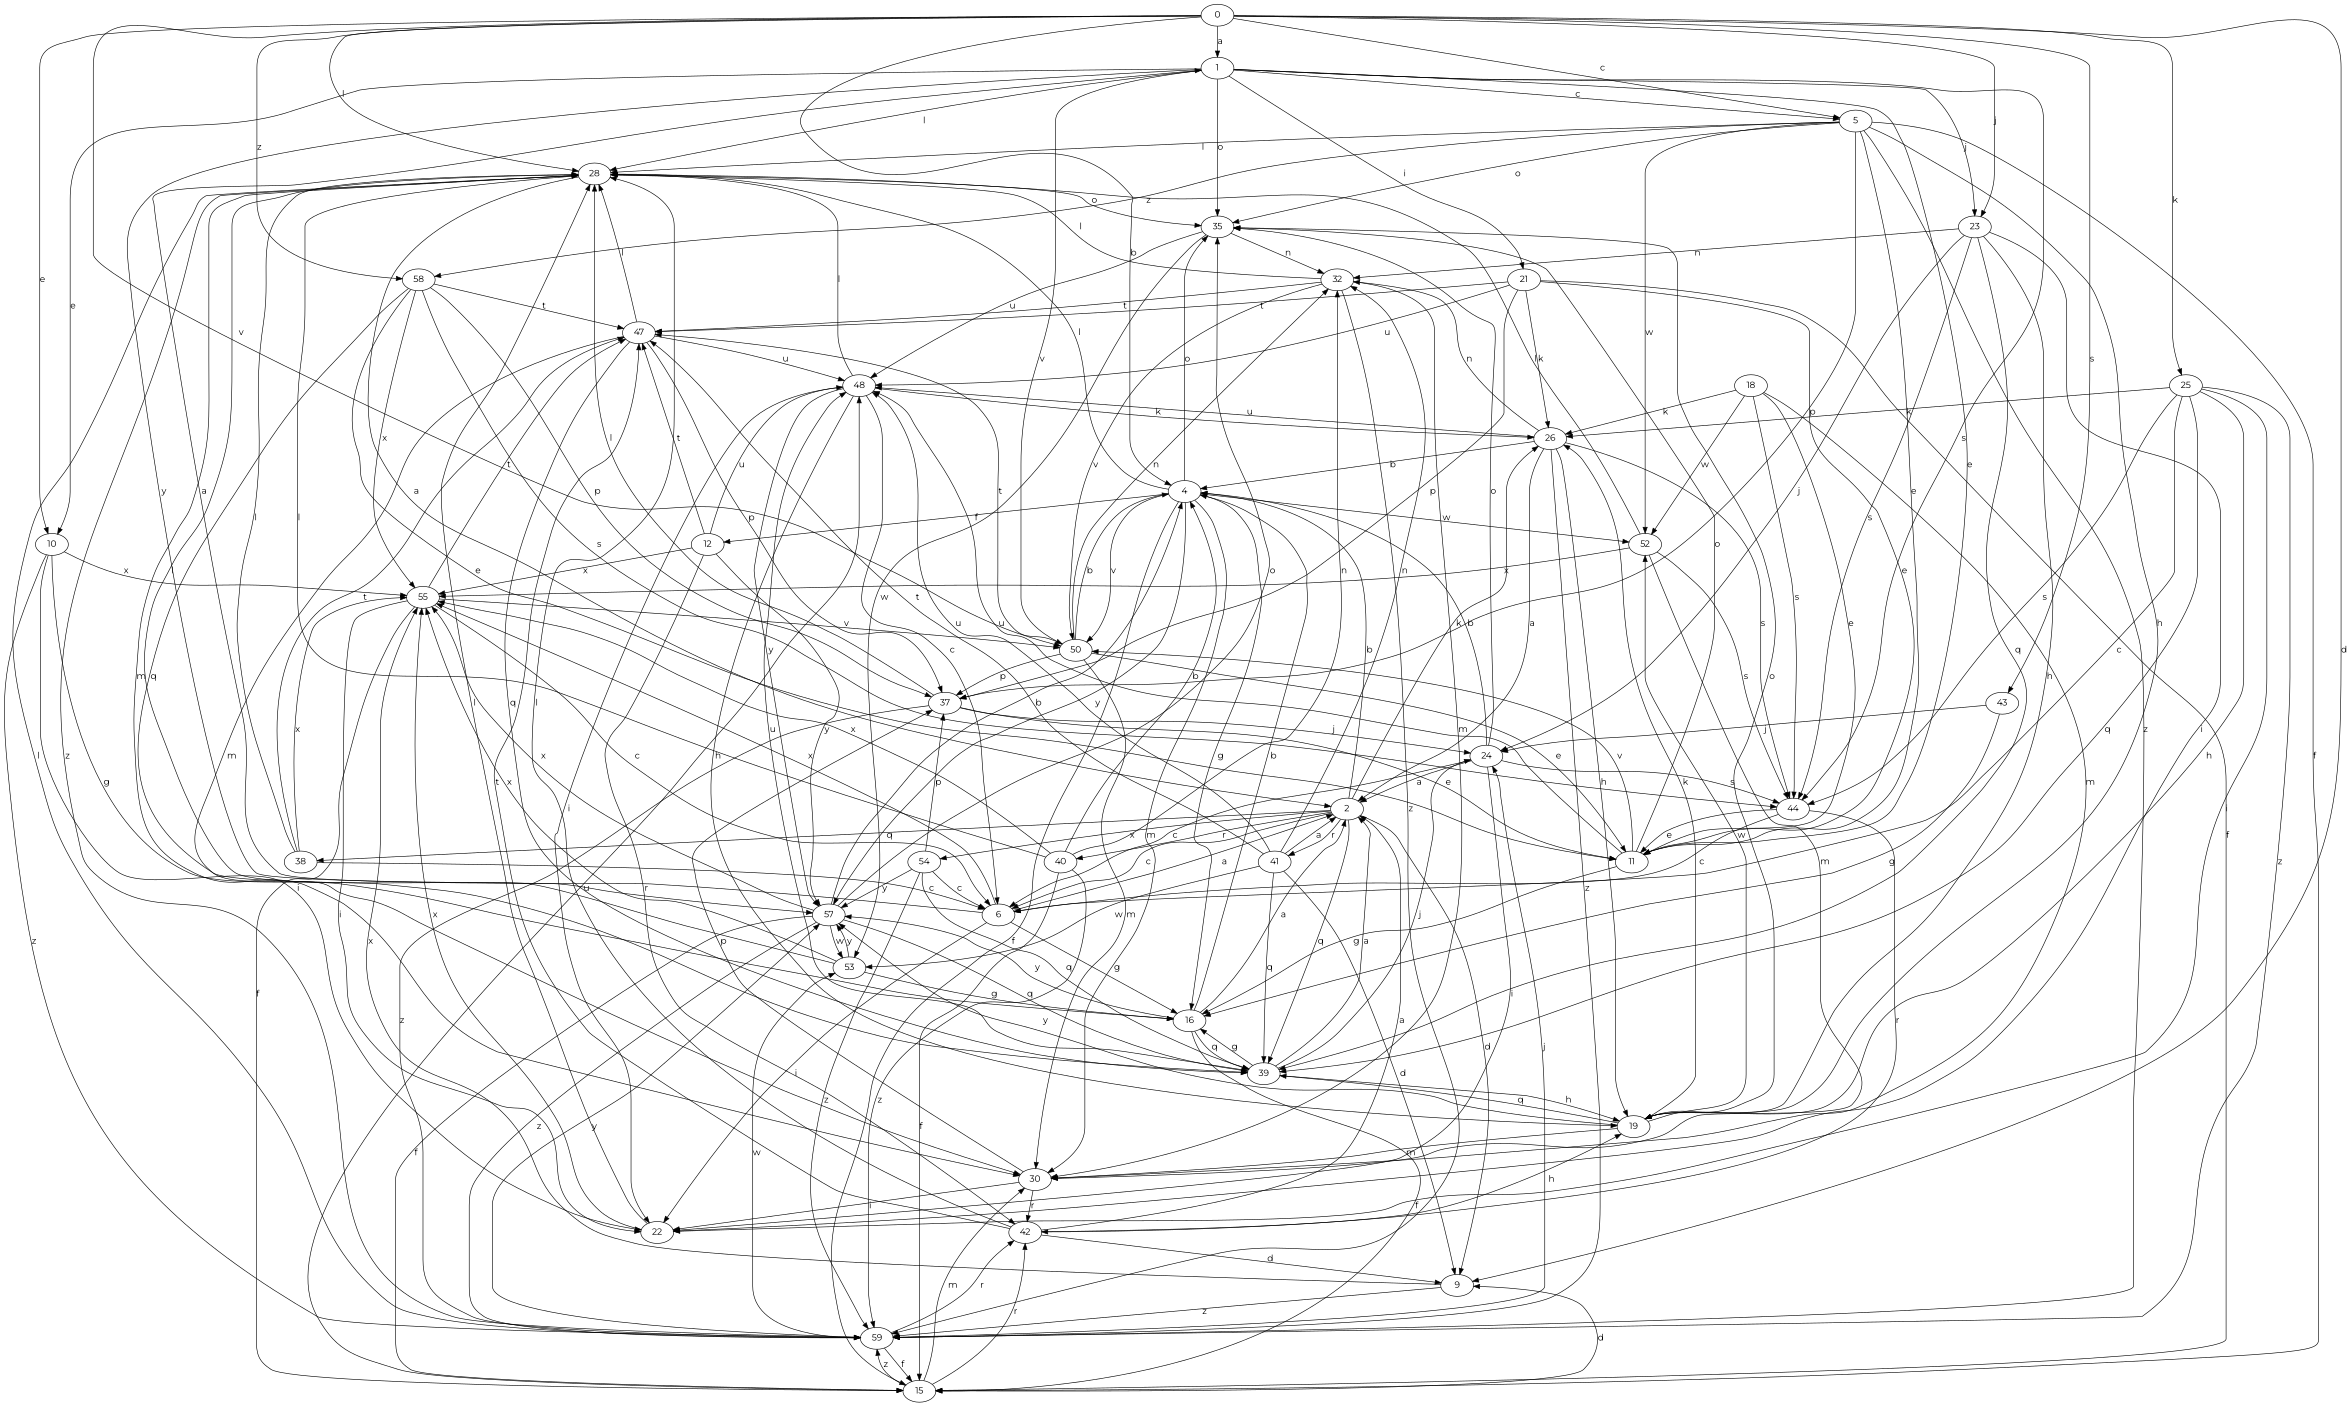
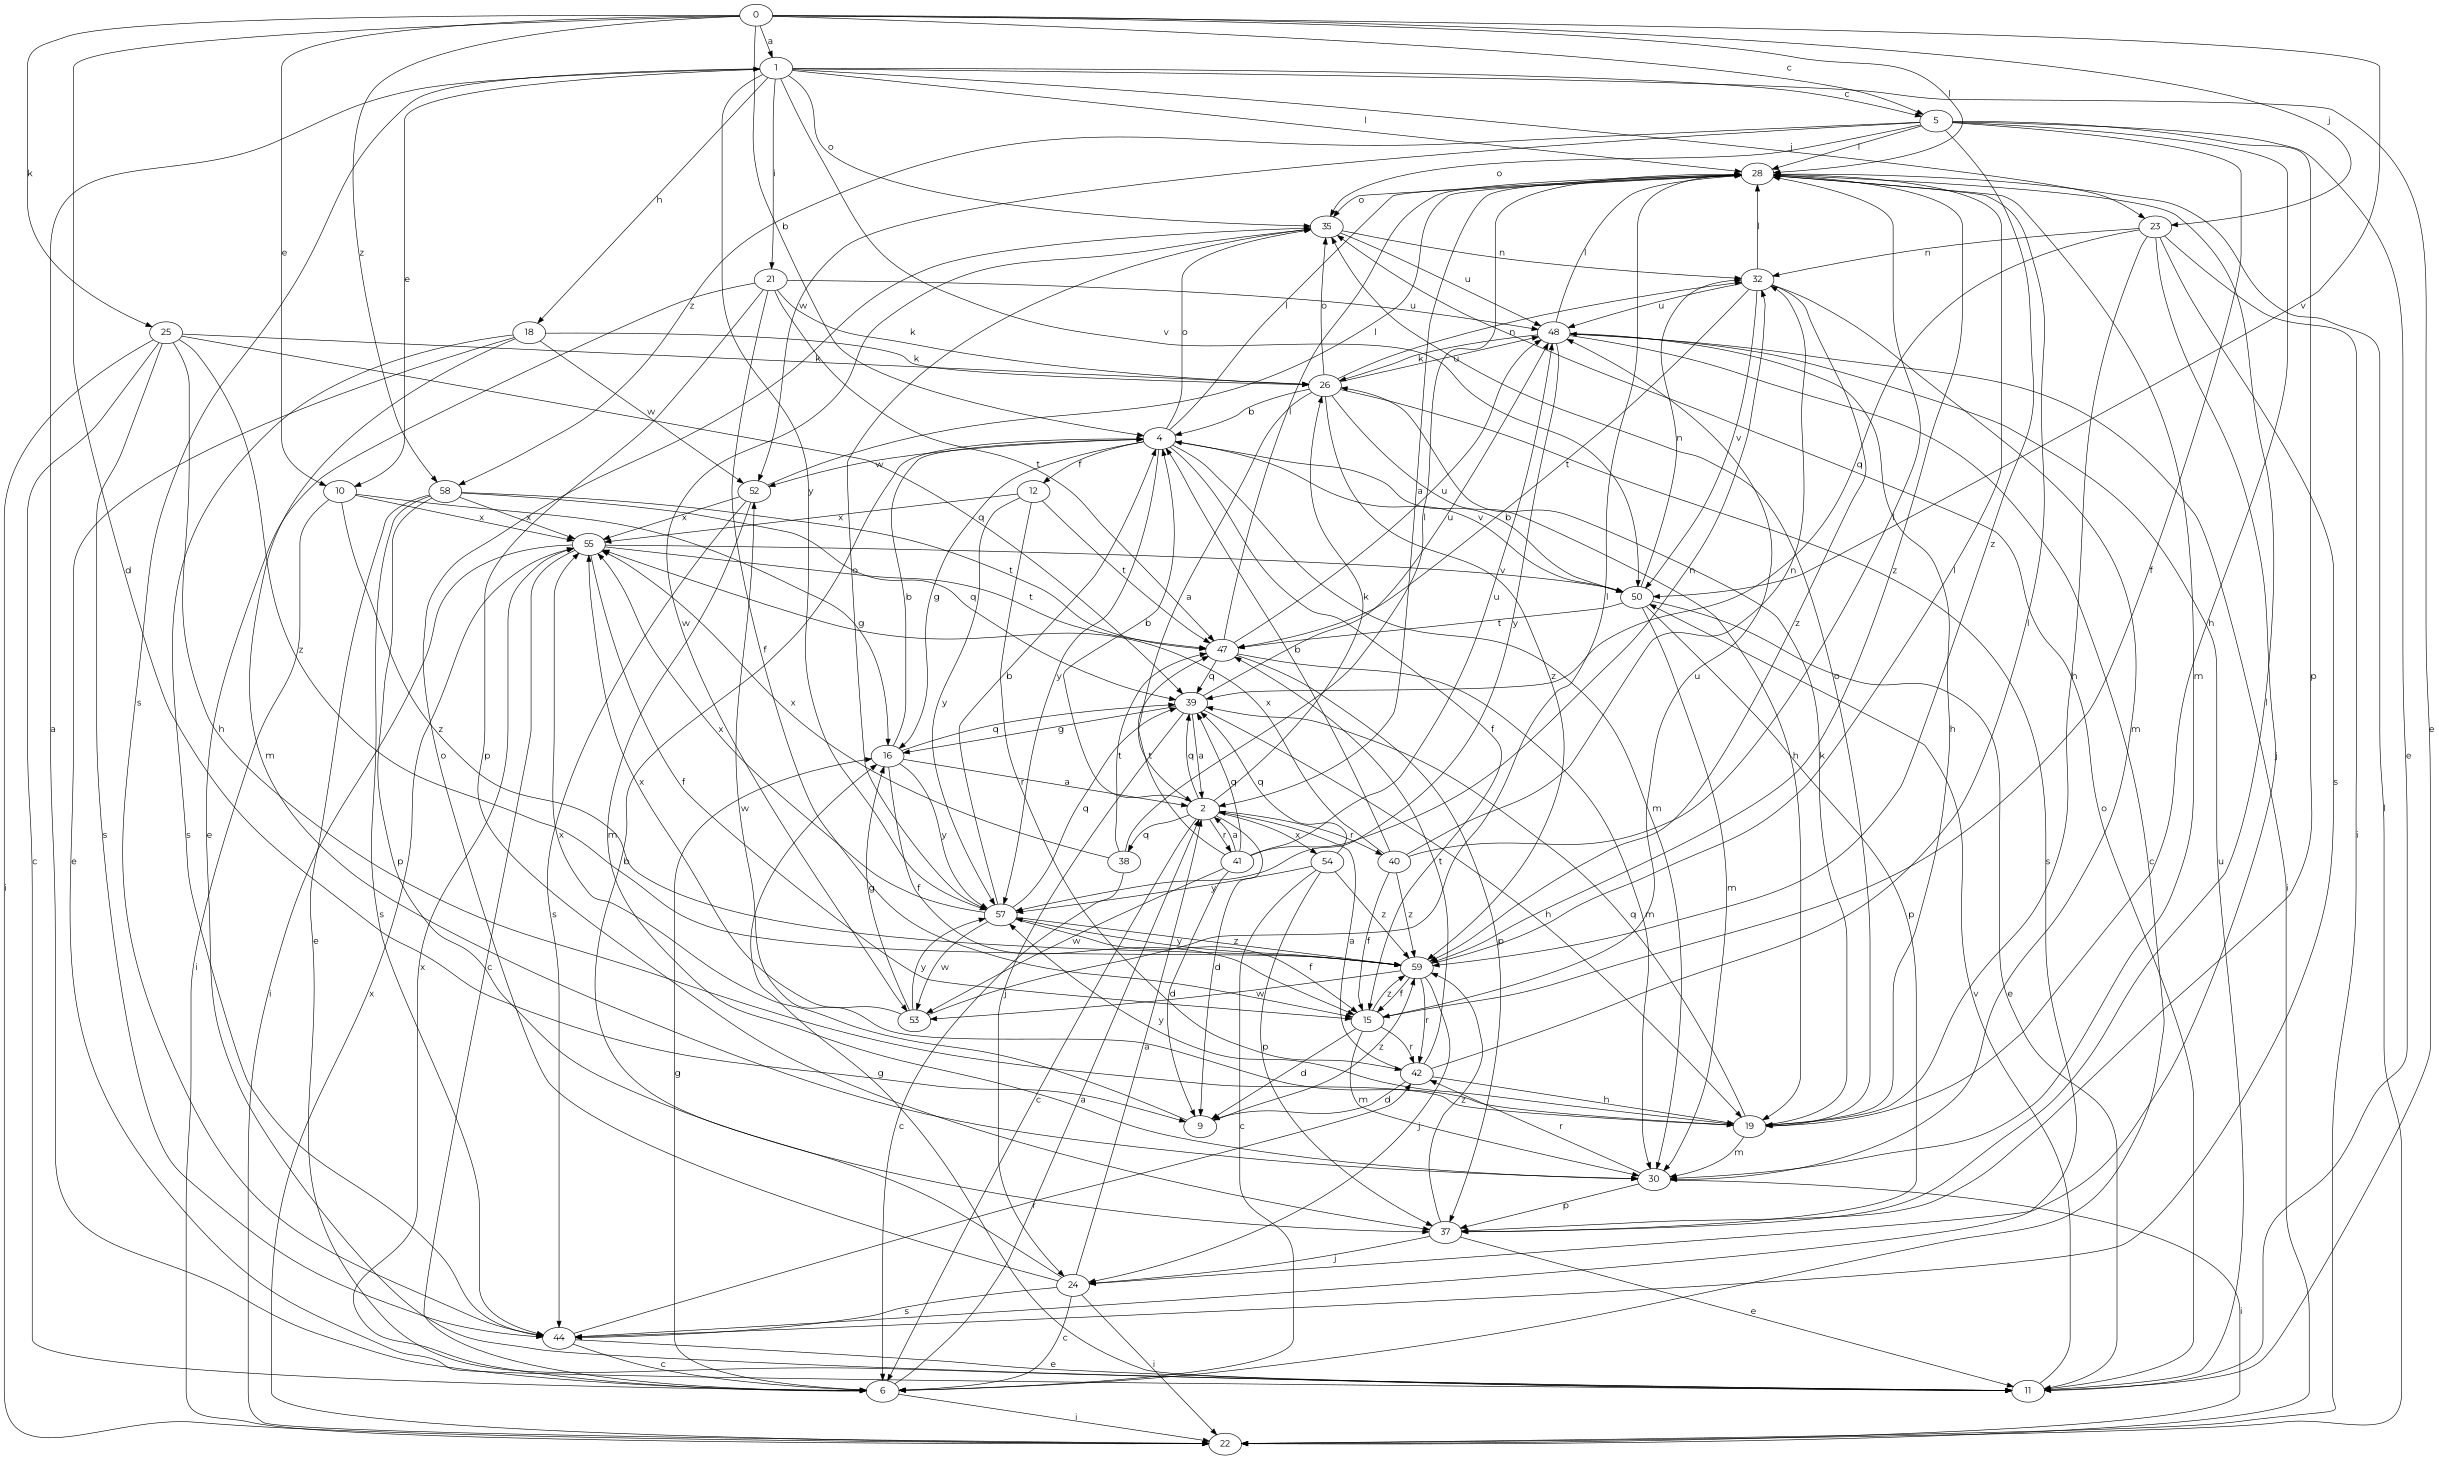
  strict digraph {
    fontname=Montserrat
    node [fontname=Montserrat]
    edge [fontname=Montserrat]
    0
    1
    4
    5
    9
    10
    23
    25
    28
-   43
    n11 [label=50]
    58
    11
    18
    21
    35
    44
    57
    12
    n20 [label=15]
    16
    30
    52
    19
    37
    59
    55
    22
    39
    24
    32
    6
    26
    2
    47
    48
    53
    42
    38
    40
    41
    54
    0 -> 1 [label=a]
    0 -> 4 [label=b]
    0 -> 5 [label=c]
    0 -> 9 [label=d]
    0 -> 10 [label=e]
    0 -> 23 [label=j]
    0 -> 25 [label=k]
    0 -> 28 [label=l]
-   0 -> 43 [label=s]
    0 -> n11 [label=v]
    0 -> 58 [label=z]
    1 -> 5 [label=c]
    1 -> 10 [label=e]
    1 -> 23 [label=j]
    1 -> 28 [label=l]
    1 -> n11 [label=v]
    1 -> 11 [label=e]
+   1 -> 18 [label=h]
    1 -> 21 [label=i]
    1 -> 35 [label=o]
    1 -> 44 [label=s]
    1 -> 57 [label=y]
    4 -> 28 [label=l]
    4 -> n11 [label=v]
    4 -> 35 [label=o]
    4 -> 57 [label=y]
    4 -> 12 [label=f]
    4 -> n20 [label=f]
    4 -> 16 [label=g]
    4 -> 30 [label=m]
    4 -> 52 [label=w]
    5 -> 28 [label=l]
    5 -> 58 [label=z]
    5 -> 11 [label=e]
    5 -> 35 [label=o]
    5 -> n20 [label=f]
    5 -> 52 [label=w]
    5 -> 19 [label=h]
    5 -> 37 [label=p]
    5 -> 59 [label=z]
    9 -> 59 [label=z]
    9 -> 55 [label=x]
    10 -> 16 [label=g]
    10 -> 59 [label=z]
    10 -> 55 [label=x]
    10 -> 22 [label=i]
    23 -> 44 [label=s]
    23 -> 19 [label=h]
    23 -> 22 [label=i]
    23 -> 39 [label=q]
    23 -> 24 [label=j]
    23 -> 32 [label=n]
    25 -> 44 [label=s]
    25 -> 19 [label=h]
    25 -> 59 [label=z]
    25 -> 22 [label=i]
    25 -> 39 [label=q]
    25 -> 6 [label=c]
    25 -> 26 [label=k]
    28 -> 35 [label=o]
    28 -> 30 [label=m]
    28 -> 59 [label=z]
    28 -> 2 [label=a]
-   43 -> 16 [label=g]
-   43 -> 24 [label=j]
    n11 -> 4 [label=b]
    n11 -> 11 [label=e]
    n11 -> 30 [label=m]
    n11 -> 37 [label=p]
    n11 -> 32 [label=n]
    n11 -> 47 [label=t]
    58 -> 11 [label=e]
    58 -> 44 [label=s]
    58 -> 37 [label=p]
    58 -> 55 [label=x]
    58 -> 39 [label=q]
    58 -> 47 [label=t]
    11 -> n11 [label=v]
    11 -> 35 [label=o]
    11 -> 16 [label=g]
    11 -> 48 [label=u]
    18 -> 11 [label=e]
    18 -> 44 [label=s]
    18 -> 30 [label=m]
    18 -> 52 [label=w]
    18 -> 26 [label=k]
    21 -> 11 [label=e]
    21 -> n20 [label=f]
    21 -> 37 [label=p]
    21 -> 26 [label=k]
    21 -> 47 [label=t]
    21 -> 48 [label=u]
    35 -> 32 [label=n]
    35 -> 48 [label=u]
    35 -> 53 [label=w]
    44 -> 11 [label=e]
    44 -> 6 [label=c]
    44 -> 42 [label=r]
    57 -> 4 [label=b]
    57 -> 35 [label=o]
    57 -> n20 [label=f]
    57 -> 59 [label=z]
    57 -> 55 [label=x]
    57 -> 39 [label=q]
    57 -> 53 [label=w]
    12 -> 57 [label=y]
    12 -> 55 [label=x]
    12 -> 47 [label=t]
-   12 -> 48 [label=u]
+   32 -> 48 [label=u]
    12 -> 42 [label=r]
    n20 -> 9 [label=d]
    n20 -> 30 [label=m]
    n20 -> 59 [label=z]
    n20 -> 48 [label=u]
    n20 -> 42 [label=r]
    16 -> 4 [label=b]
    16 -> 57 [label=y]
    16 -> n20 [label=f]
    16 -> 39 [label=q]
    16 -> 2 [label=a]
    30 -> 37 [label=p]
    30 -> 22 [label=i]
    30 -> 42 [label=r]
    52 -> 28 [label=l]
    52 -> 44 [label=s]
    52 -> 30 [label=m]
    52 -> 55 [label=x]
    19 -> 35 [label=o]
    19 -> 57 [label=y]
    19 -> 30 [label=m]
    19 -> 52 [label=w]
    19 -> 39 [label=q]
    19 -> 26 [label=k]
    37 -> 28 [label=l]
    37 -> 11 [label=e]
    37 -> 59 [label=z]
    37 -> 24 [label=j]
    59 -> 28 [label=l]
    59 -> 57 [label=y]
    59 -> n20 [label=f]
    59 -> 24 [label=j]
    59 -> 53 [label=w]
    59 -> 42 [label=r]
    55 -> n11 [label=v]
    55 -> n20 [label=f]
    55 -> 22 [label=i]
    55 -> 6 [label=c]
    55 -> 47 [label=t]
    22 -> 28 [label=l]
    22 -> 55 [label=x]
    39 -> 16 [label=g]
    39 -> 19 [label=h]
    39 -> 24 [label=j]
    39 -> 2 [label=a]
    39 -> 48 [label=u]
    24 -> 4 [label=b]
    24 -> 35 [label=o]
    24 -> 44 [label=s]
    24 -> 22 [label=i]
    24 -> 6 [label=c]
    24 -> 2 [label=a]
    32 -> 28 [label=l]
    32 -> n11 [label=v]
    32 -> 30 [label=m]
    32 -> 59 [label=z]
    32 -> 47 [label=t]
    6 -> 1 [label=a]
    6 -> 16 [label=g]
    6 -> 55 [label=x]
    6 -> 22 [label=i]
    6 -> 2 [label=a]
    26 -> 4 [label=b]
+   26 -> 35 [label=o]
    26 -> 44 [label=s]
    26 -> 19 [label=h]
    26 -> 59 [label=z]
    26 -> 32 [label=n]
    26 -> 2 [label=a]
    26 -> 48 [label=u]
    2 -> 4 [label=b]
    2 -> 9 [label=d]
    2 -> 39 [label=q]
    2 -> 6 [label=c]
    2 -> 26 [label=k]
    2 -> 38 [label=q]
    2 -> 40 [label=r]
    2 -> 41 [label=r]
    2 -> 54 [label=x]
    47 -> 28 [label=l]
    47 -> 30 [label=m]
    47 -> 37 [label=p]
    47 -> 39 [label=q]
    47 -> 48 [label=u]
    48 -> 28 [label=l]
    48 -> 57 [label=y]
    48 -> 19 [label=h]
    48 -> 22 [label=i]
    48 -> 6 [label=c]
    48 -> 26 [label=k]
    53 -> 28 [label=l]
    53 -> 57 [label=y]
    53 -> 16 [label=g]
    53 -> 55 [label=x]
    42 -> 9 [label=d]
    42 -> 28 [label=l]
    42 -> 19 [label=h]
    42 -> 2 [label=a]
    42 -> 47 [label=t]
    38 -> 28 [label=l]
    38 -> 55 [label=x]
    38 -> 6 [label=c]
    38 -> 47 [label=t]
    40 -> 4 [label=b]
    40 -> 28 [label=l]
    40 -> n20 [label=f]
    40 -> 59 [label=z]
    40 -> 55 [label=x]
    40 -> 32 [label=n]
    41 -> 9 [label=d]
    41 -> 39 [label=q]
    41 -> 32 [label=n]
    41 -> 2 [label=a]
    41 -> 47 [label=t]
    41 -> 48 [label=u]
    41 -> 53 [label=w]
    54 -> 57 [label=y]
    54 -> 37 [label=p]
    54 -> 59 [label=z]
    54 -> 39 [label=q]
    54 -> 6 [label=c]
  }
